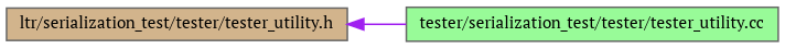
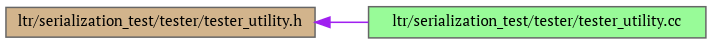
  digraph {
    rankdir=LR
    fontname="PT Serif"
    node [color=gray40 fontname="PT Serif" fontsize=10 shape=record style=filled]
    n1 [fillcolor=tan fontcolor=black height=0.2 label="ltr/serialization_test/tester/tester_utility.h" width=0.4]
-   n2 [fillcolor=palegreen height=0.2 label="tester/serialization_test/tester/tester_utility.cc" width=0.4]
+   n2 [fillcolor=palegreen height=0.2 label="ltr/serialization_test/tester/tester_utility.cc" width=0.4]
    n1 -> n2 [color=purple dir=back fontname="PT Serif" fontsize=10 labelfontname=Helvetica labelfontsize=10 style=solid]
  }
